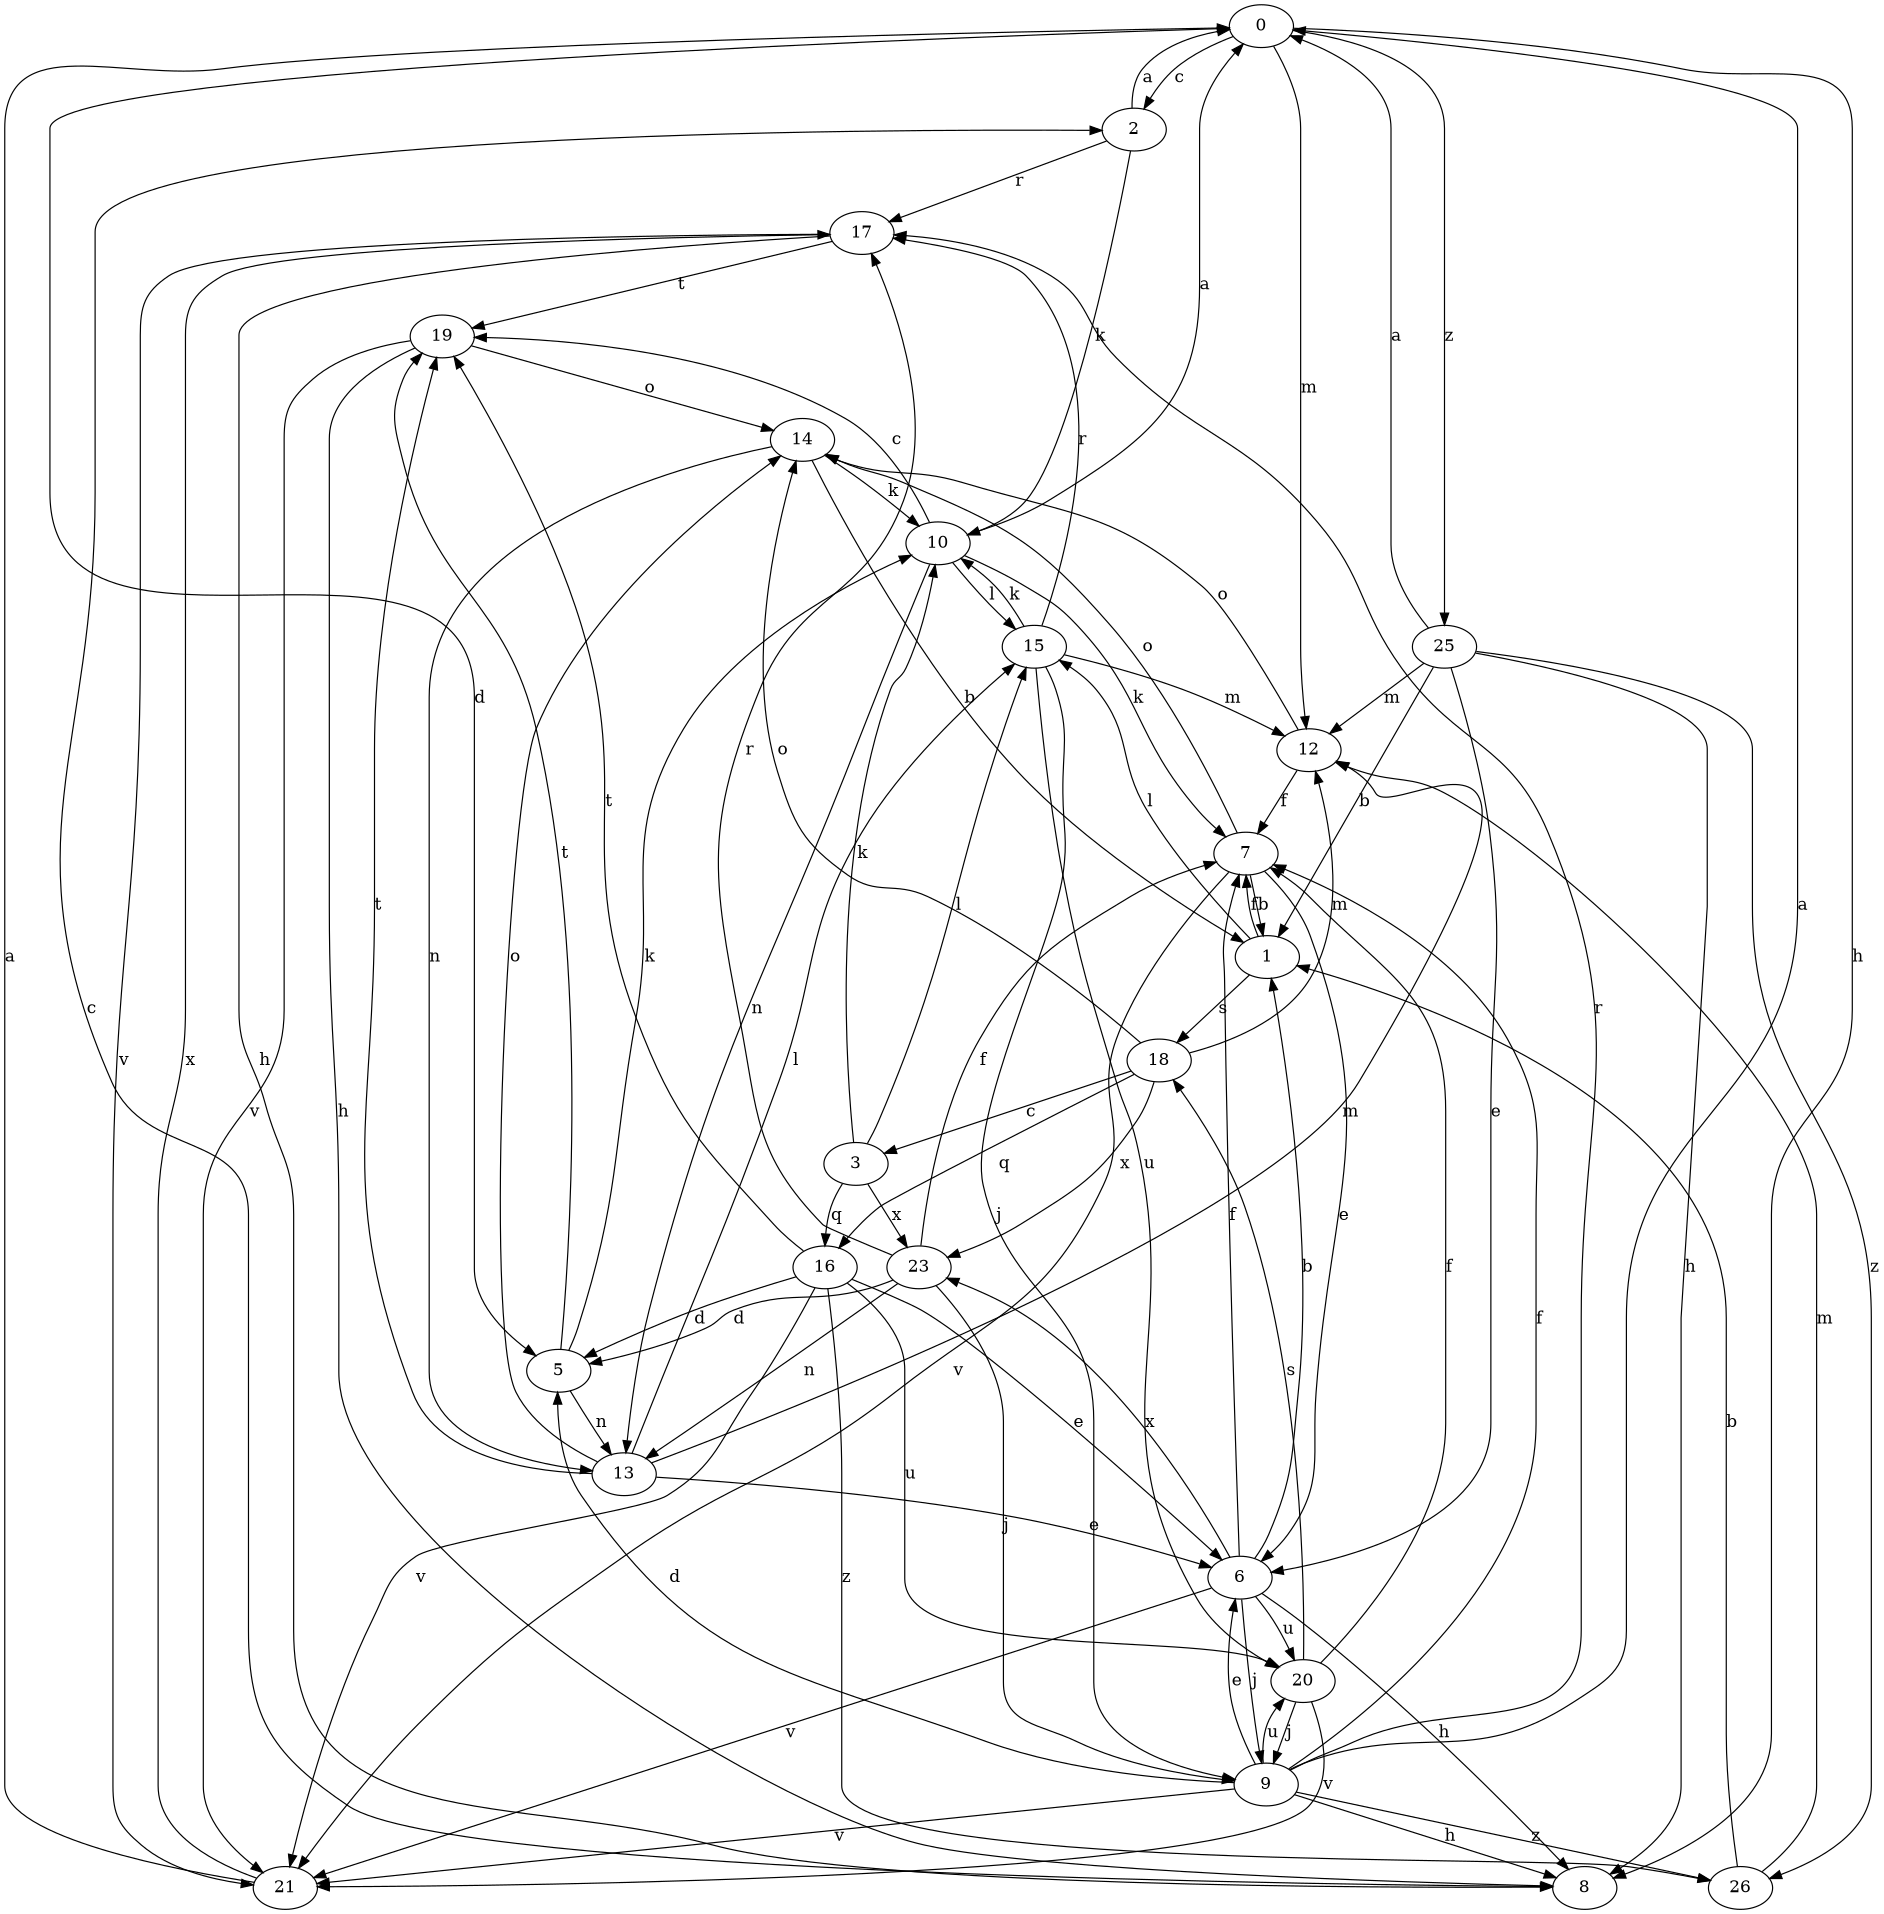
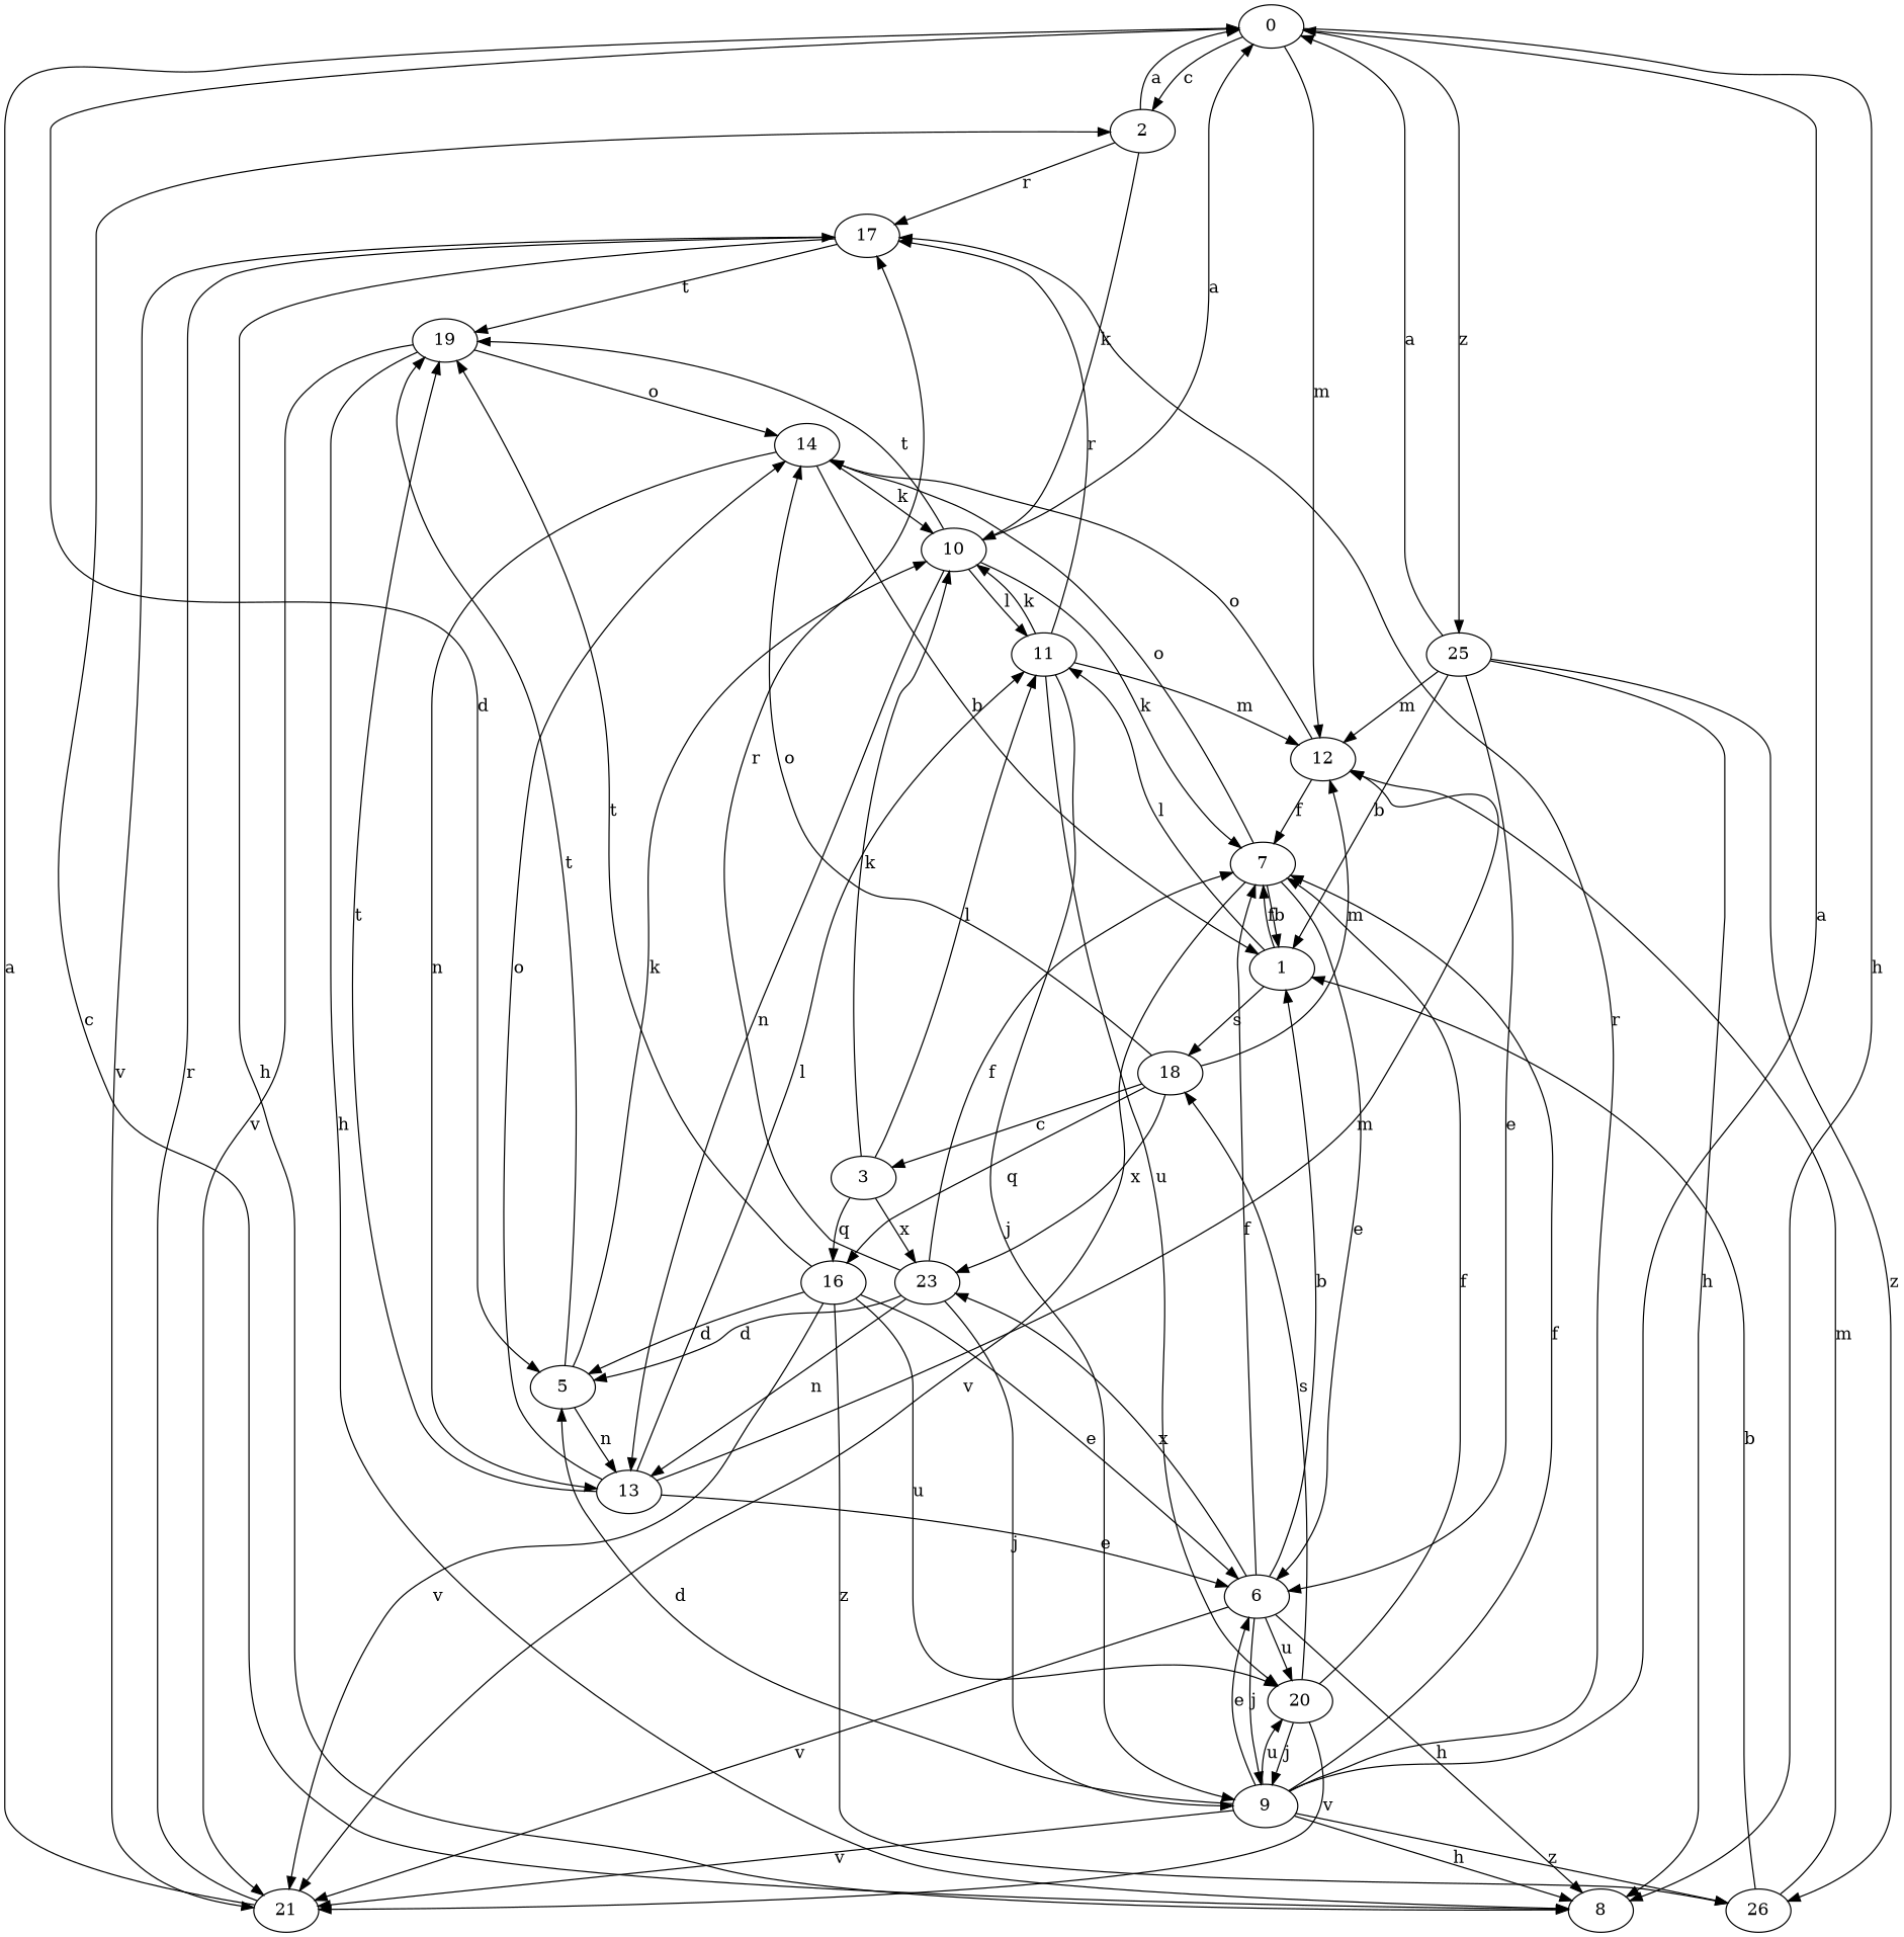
  strict digraph {
    0
    2
    5
    8
    12
    25
    10
    17
    13
    19
    7
    14
    1
    6
    26
-   11 [label=15]
+   11
    18
    21
    9
    20
    3
    16
    23
    0 -> 2 [label=c]
    0 -> 5 [label=d]
    0 -> 8 [label=h]
    0 -> 12 [label=m]
    0 -> 25 [label=z]
    2 -> 0 [label=a]
    2 -> 10 [label=k]
    2 -> 17 [label=r]
    5 -> 10 [label=k]
    5 -> 13 [label=n]
    5 -> 19 [label=t]
    8 -> 2 [label=c]
    12 -> 7 [label=f]
    12 -> 14 [label=o]
    25 -> 0 [label=a]
    25 -> 8 [label=h]
    25 -> 12 [label=m]
    25 -> 1 [label=b]
    25 -> 6 [label=e]
    25 -> 26 [label=z]
    10 -> 0 [label=a]
    10 -> 13 [label=n]
-   10 -> 19 [label=c]
+   10 -> 19 [label=t]
    10 -> 7 [label=k]
    10 -> 11 [label=l]
    17 -> 8 [label=h]
    17 -> 19 [label=t]
    17 -> 21 [label=v]
    13 -> 12 [label=m]
    13 -> 19 [label=t]
    13 -> 14 [label=o]
    13 -> 6 [label=e]
    13 -> 11 [label=l]
    19 -> 8 [label=h]
    19 -> 14 [label=o]
    19 -> 21 [label=v]
    7 -> 14 [label=o]
    7 -> 1 [label=b]
    7 -> 6 [label=e]
    7 -> 21 [label=v]
    14 -> 10 [label=k]
    14 -> 13 [label=n]
    14 -> 1 [label=b]
    1 -> 7 [label=f]
    1 -> 11 [label=l]
    1 -> 18 [label=s]
    6 -> 8 [label=h]
    6 -> 7 [label=f]
    6 -> 1 [label=b]
    6 -> 21 [label=v]
    6 -> 9 [label=j]
    6 -> 20 [label=u]
    6 -> 23 [label=x]
    26 -> 12 [label=m]
    26 -> 1 [label=b]
    11 -> 12 [label=m]
    11 -> 10 [label=k]
    11 -> 17 [label=r]
    11 -> 9 [label=j]
    11 -> 20 [label=u]
    18 -> 12 [label=m]
    18 -> 14 [label=o]
    18 -> 3 [label=c]
    18 -> 16 [label=q]
    18 -> 23 [label=x]
    21 -> 0 [label=a]
-   21 -> 17 [label=x]
+   21 -> 17 [label=r]
    9 -> 0 [label=a]
    9 -> 5 [label=d]
    9 -> 8 [label=h]
    9 -> 17 [label=r]
    9 -> 7 [label=f]
    9 -> 6 [label=e]
    9 -> 26 [label=z]
    9 -> 21 [label=v]
    9 -> 20 [label=u]
    20 -> 7 [label=f]
    20 -> 18 [label=s]
    20 -> 21 [label=v]
    20 -> 9 [label=j]
    3 -> 10 [label=k]
    3 -> 11 [label=l]
    3 -> 16 [label=q]
    3 -> 23 [label=x]
    16 -> 5 [label=d]
    16 -> 19 [label=t]
    16 -> 6 [label=e]
    16 -> 26 [label=z]
    16 -> 21 [label=v]
    16 -> 20 [label=u]
    23 -> 5 [label=d]
    23 -> 17 [label=r]
    23 -> 13 [label=n]
    23 -> 7 [label=f]
    23 -> 9 [label=j]
  }
